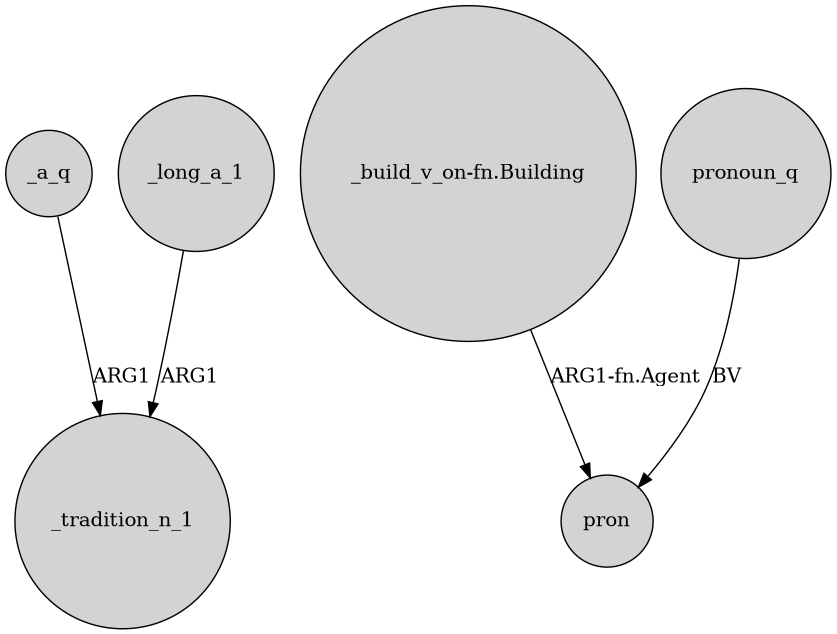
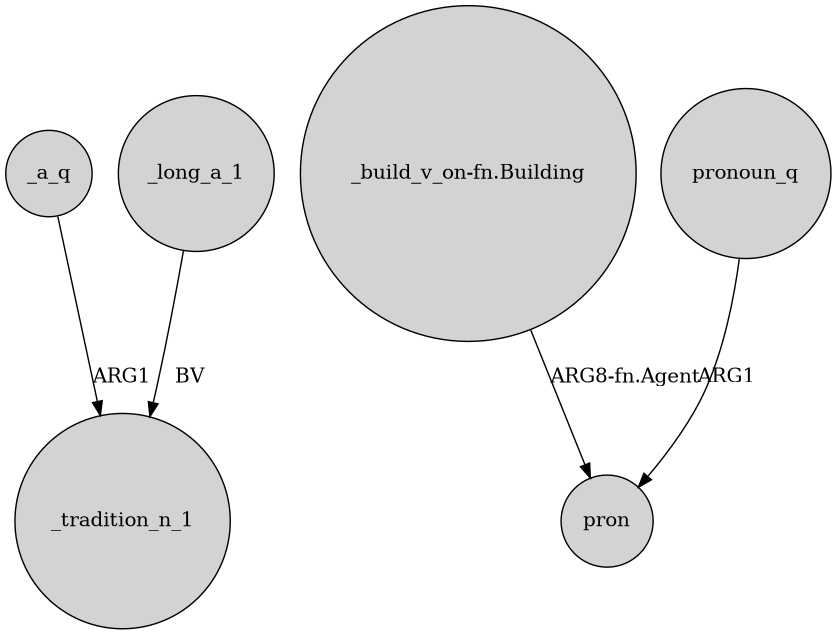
  digraph {
    node [shape=circle style=filled]
    _a_q
    _tradition_n_1
    "_build_v_on-fn.Building"
    pron
    _long_a_1
    pronoun_q
    _a_q -> _tradition_n_1 [label=ARG1]
-   "_build_v_on-fn.Building" -> pron [label="ARG1-fn.Agent"]
-   _long_a_1 -> _tradition_n_1 [label=ARG1]
-   pronoun_q -> pron [label=BV]
+   "_build_v_on-fn.Building" -> pron [label="ARG8-fn.Agent"]
+   _long_a_1 -> _tradition_n_1 [label=BV]
+   pronoun_q -> pron [label=ARG1]
  }
